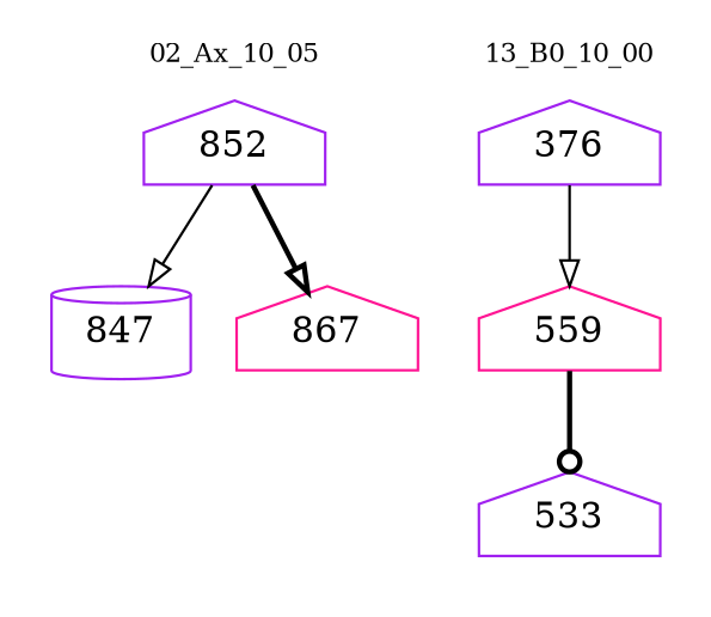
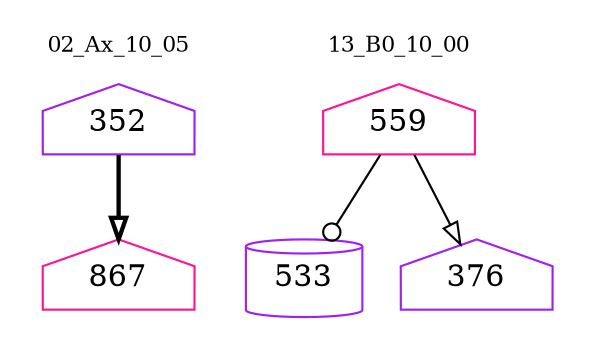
  digraph {
    node [color=purple shape=house]
    edge [arrowhead=onormal color=black style=solid]
-   n1 [label=852]
-   n2 [label=847 shape=cylinder]
+   n1 [label=352]
    n3 [color=deeppink label=867]
    n4 [color=deeppink label=559]
-   n5 [label=533]
+   n5 [label=533 shape=cylinder]
    n6 [label=376]
    subgraph cluster_1 {
      color=white
      fontsize=10
      label="02_Ax_10_05"
      n1
-     n2
      n3
    }
    subgraph cluster_2 {
      color=white
      fontsize=10
      label="13_B0_10_00"
      n4
      n5
      n6
    }
-   n1 -> n2
    n1 -> n3 [style=bold]
-   n4 -> n5 [arrowhead=odot style=bold]
-   n6 -> n4
+   n4 -> n5 [arrowhead=odot]
+   n4 -> n6
  }
